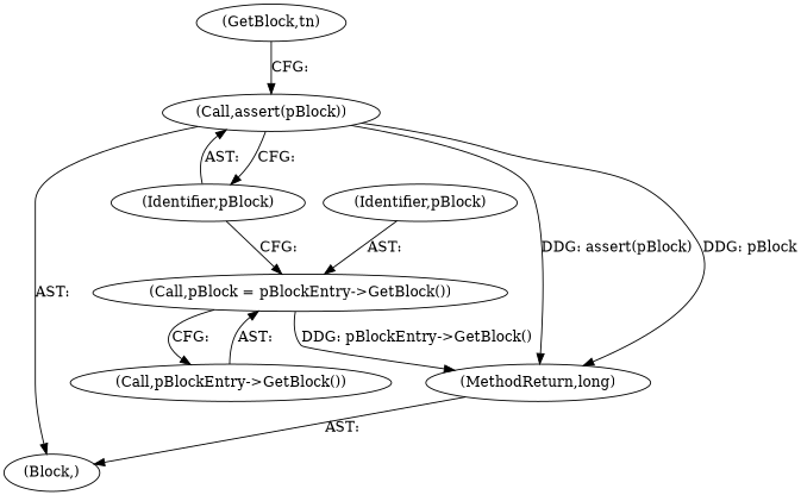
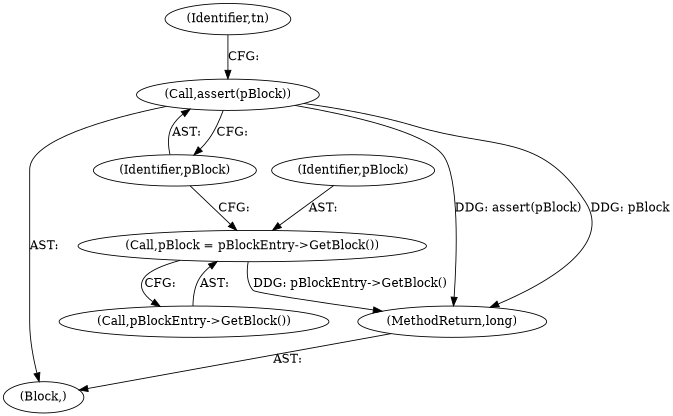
  digraph {
    n1 [label="(Call,assert(pBlock))"]
    n2 [label="(Block,)"]
    n3 [label="(MethodReturn,long)"]
    n4 [label="(Identifier,pBlock)"]
    n5 [label="(Call,pBlock = pBlockEntry->GetBlock())"]
    n6 [label="(Call,pBlockEntry->GetBlock())"]
-   n7 [label="(GetBlock,tn)"]
+   n7 [label="(Identifier,tn)"]
    n8 [label="(Identifier,pBlock)"]
    n1 -> n2 [label="AST: "]
    n1 -> n3 [label="DDG: assert(pBlock)"]
    n1 -> n3 [label="DDG: pBlock"]
    n1 -> n4 [label="CFG: "]
    n3 -> n2 [label="AST: "]
    n4 -> n1 [label="AST: "]
    n4 -> n5 [label="CFG: "]
    n5 -> n3 [label="DDG: pBlockEntry->GetBlock()"]
    n5 -> n6 [label="CFG: "]
    n6 -> n5 [label="AST: "]
    n7 -> n1 [label="CFG: "]
    n8 -> n5 [label="AST: "]
  }
